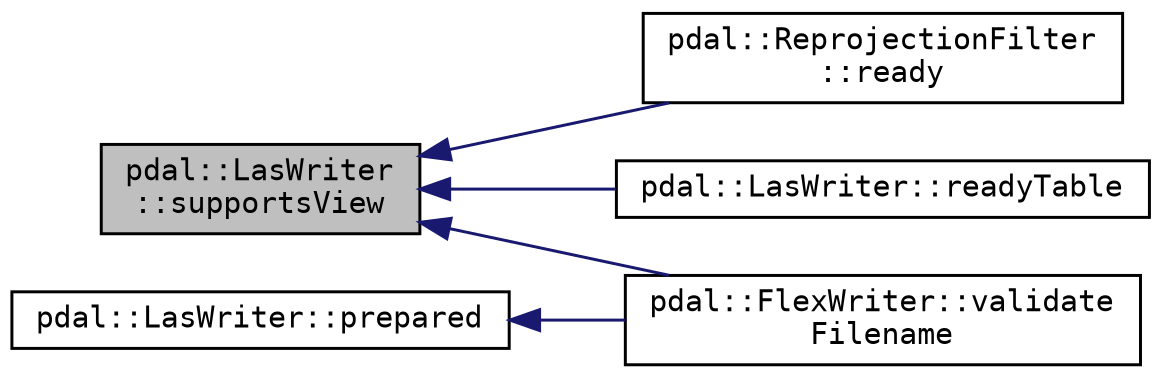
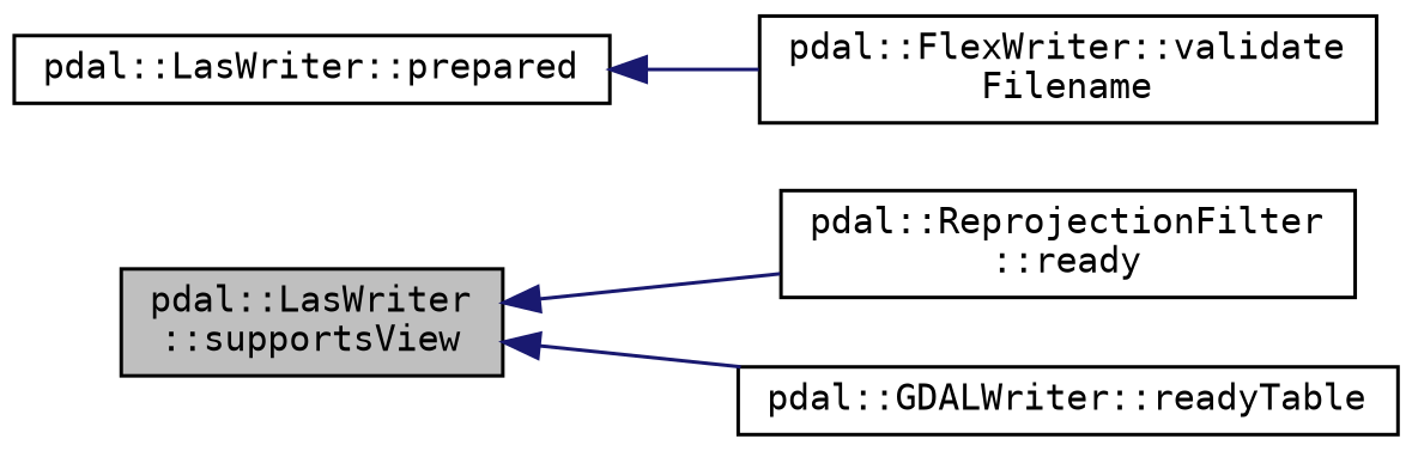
  digraph {
    fontname="DejaVu Sans Mono"
    rankdir=LR
    node [color=black fillcolor=white fontname="DejaVu Sans Mono" fontsize=10 shape=record style=filled]
    edge [color=midnightblue dir=back fontname="DejaVu Sans Mono" fontsize=10 labelfontname=Helvetica labelfontsize=10 style=solid]
    n1 [fillcolor=grey75 fontcolor=black height=0.2 label="pdal::LasWriter\l::supportsView" width=0.4]
    n2 [height=0.2 label="pdal::ReprojectionFilter\l::ready" width=0.4]
-   n3 [height=0.2 label="pdal::LasWriter::readyTable" width=0.4]
+   n3 [height=0.2 label="pdal::GDALWriter::readyTable" width=0.4]
    n4 [height=0.2 label="pdal::FlexWriter::validate\lFilename" width=0.4]
    n5 [height=0.2 label="pdal::LasWriter::prepared" width=0.4]
    n1 -> n2
    n1 -> n3
-   n1 -> n4
    n5 -> n4
  }
